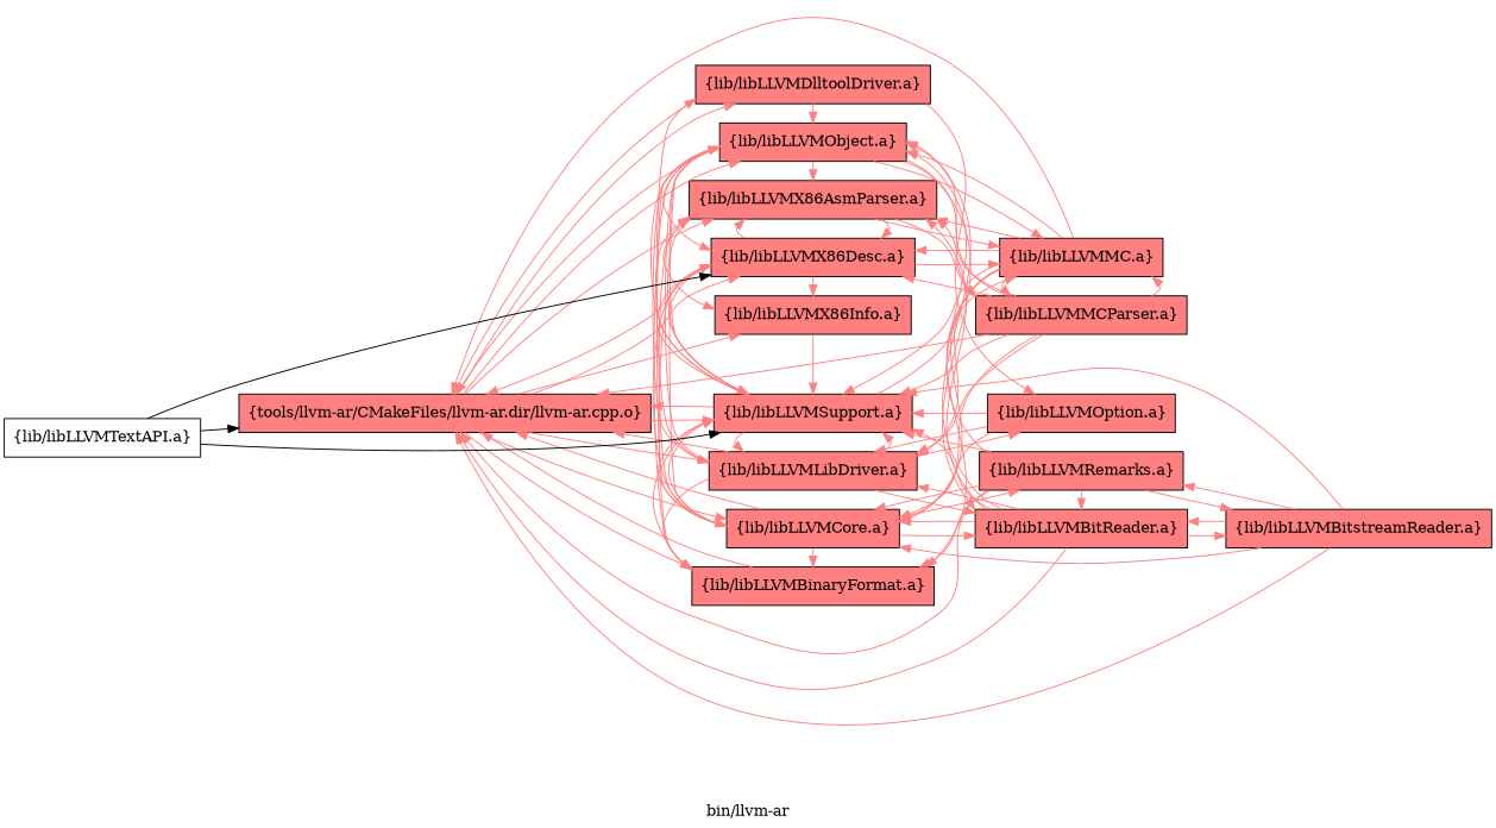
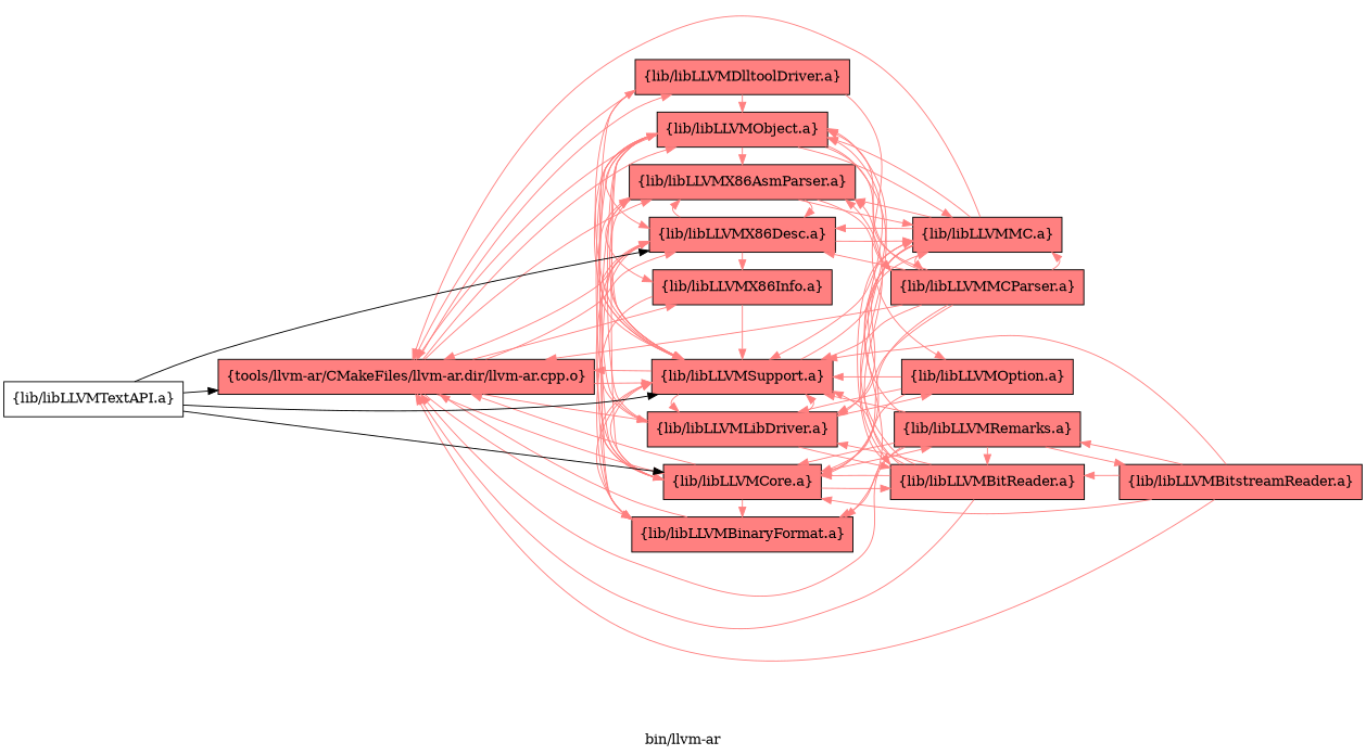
  digraph {
    label="bin/llvm-ar"
    rankdir=LR
    node [fillcolor="1.000000 0.5 1" group=1 shape=box style=filled]
    edge [color="1.000000 0.5 1"]
    n1 [label="{tools/llvm-ar/CMakeFiles/llvm-ar.dir/llvm-ar.cpp.o}"]
    n2 [label="{lib/libLLVMX86AsmParser.a}"]
    n3 [label="{lib/libLLVMX86Desc.a}"]
    n4 [label="{lib/libLLVMX86Info.a}"]
    n5 [label="{lib/libLLVMBinaryFormat.a}"]
    n6 [label="{lib/libLLVMCore.a}"]
    n7 [label="{lib/libLLVMDlltoolDriver.a}"]
    n8 [label="{lib/libLLVMLibDriver.a}"]
    n9 [label="{lib/libLLVMObject.a}"]
    n10 [label="{lib/libLLVMSupport.a}"]
    n11 [label="{lib/libLLVMMCParser.a}"]
    n12 [label="{lib/libLLVMMC.a}"]
    n13 [label="{lib/libLLVMRemarks.a}"]
    n14 [label="{lib/libLLVMBitReader.a}"]
    n15 [label="{lib/libLLVMOption.a}"]
    n16 [label="{lib/libLLVMBitstreamReader.a}"]
    n17 [group=0 label="{lib/libLLVMTextAPI.a}" fillcolor="" style=""]
    subgraph sub_1 {
      rank=same
      n1
    }
    subgraph sub_2 {
      rank=same
      n2
      n3
      n4
      n5
      n6
      n7
      n8
      n9
      n10
    }
    subgraph sub_3 {
      rank=same
      n11
      n12
      n13
      n14
      n15
    }
    n1 -> n2
    n1 -> n3
    n1 -> n4
    n1 -> n5
    n1 -> n6
    n1 -> n7
    n1 -> n8
    n1 -> n9
    n1 -> n10
    n2 -> n3
    n2 -> n4
    n2 -> n10
    n2 -> n11
    n2 -> n12
    n3 -> n1
    n3 -> n2
    n3 -> n4
    n3 -> n5
    n3 -> n10
    n3 -> n12
    n4 -> n10
    n5 -> n1
    n5 -> n10
    n6 -> n1
    n6 -> n2
    n6 -> n3
    n6 -> n5
    n6 -> n9
    n6 -> n10
    n6 -> n13
    n6 -> n14
    n7 -> n1
    n7 -> n9
+   n7 -> n10
    n7 -> n15
-   n8 -> n1
-   n8 -> n5
+   n4 -> n5
    n8 -> n7
    n8 -> n9
    n8 -> n10
    n8 -> n14
    n8 -> n15
    n9 -> n1
    n9 -> n2
    n9 -> n3
    n9 -> n5
    n9 -> n6
    n9 -> n8
    n9 -> n10
    n9 -> n11
    n9 -> n12
    n9 -> n14
    n10 -> n1
    n10 -> n2
    n10 -> n3
    n10 -> n6
    n10 -> n8
    n10 -> n9
    n10 -> n12
    n11 -> n1
    n11 -> n2
    n11 -> n3
    n11 -> n6
    n11 -> n8
    n11 -> n9
    n11 -> n10
    n11 -> n12
    n12 -> n1
    n12 -> n2
    n12 -> n3
    n12 -> n5
    n12 -> n6
    n12 -> n8
    n12 -> n9
    n12 -> n10
    n12 -> n11
    n13 -> n1
    n13 -> n5
    n13 -> n6
    n13 -> n9
    n13 -> n10
    n13 -> n14
    n13 -> n16
    n14 -> n1
    n14 -> n2
    n14 -> n6
    n14 -> n8
    n14 -> n9
    n14 -> n10
-   n14 -> n16
+   n14 -> n12
    n15 -> n6
    n15 -> n8
    n15 -> n10
    n16 -> n1
    n16 -> n6
    n16 -> n10
    n16 -> n13
    n16 -> n14
    n17 -> n1 [color=""]
    n17 -> n3 [color=""]
+   n17 -> n6 [color=""]
    n17 -> n10 [color=""]
  }
